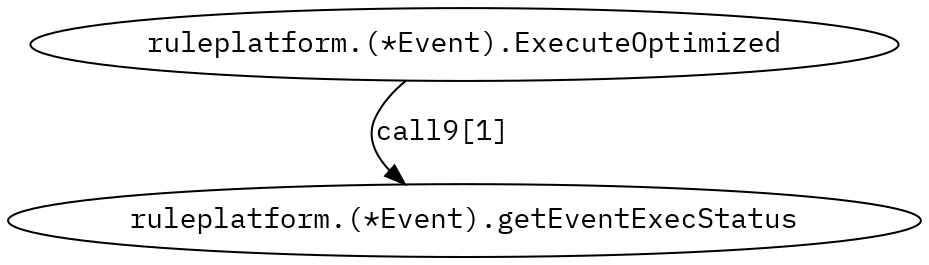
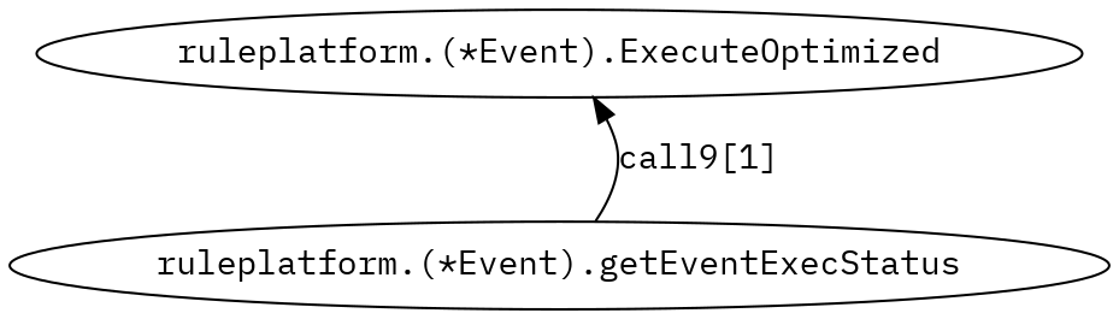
  digraph {
    fontname="IBM Plex Mono"
    node [fontname="IBM Plex Mono"]
    "ruleplatform.(*Event).ExecuteOptimized"
    "ruleplatform.(*Event).getEventExecStatus"
-   "ruleplatform.(*Event).ExecuteOptimized" -> "ruleplatform.(*Event).getEventExecStatus" [label="call9[1]" fontname="IBM Plex Mono"]
+   "ruleplatform.(*Event).getEventExecStatus" -> "ruleplatform.(*Event).ExecuteOptimized" [label="call9[1]" fontname="IBM Plex Mono"]
  }
